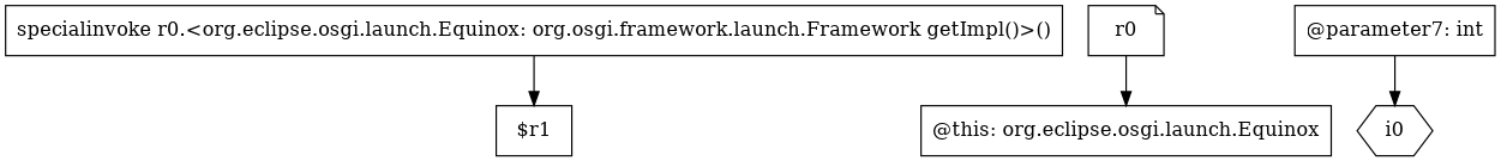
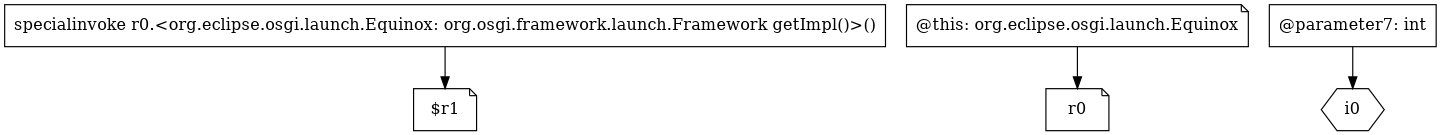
  digraph {
    node [shape=box]
    n1 [label="specialinvoke r0.<org.eclipse.osgi.launch.Equinox: org.osgi.framework.launch.Framework getImpl()>()"]
-   n2 [label="$r1"]
-   n3 [label="@this: org.eclipse.osgi.launch.Equinox"]
+   n2 [label="$r1" shape=note]
+   n3 [label="@this: org.eclipse.osgi.launch.Equinox" shape=note]
    n4 [label=r0 shape=note]
    n5 [label="@parameter7: int"]
    n6 [label=i0 shape=hexagon]
    n1 -> n2
-   n4 -> n3
+   n3 -> n4
    n5 -> n6
  }
